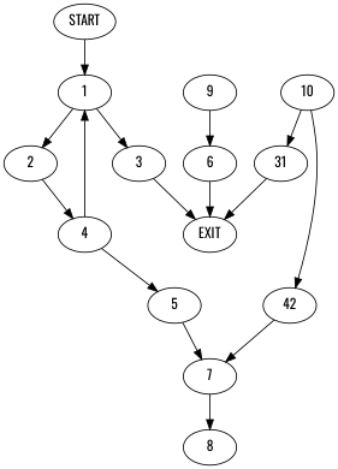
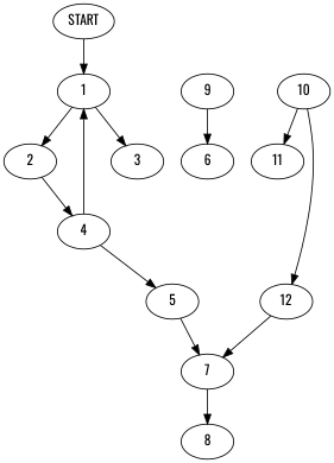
  digraph {
    fontname=Oswald
    node [fontname=Oswald]
    edge [fontname=Oswald]
    n1 [label=START]
    1
    2
    3
-   n5 [label=EXIT]
    4
    5
    7
    6
    8
    9
    10
-   11 [label=31]
-   12 [label=42]
+   11
+   12
    n1 -> 1
    1 -> 2
    1 -> 3
    2 -> 4
-   3 -> n5
    4 -> 1
    4 -> 5
    5 -> 7
    7 -> 8
-   6 -> n5
    9 -> 6
    10 -> 11
    10 -> 12
-   11 -> n5
    12 -> 7
  }
